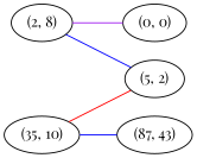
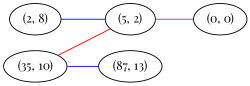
  graph {
    fontname="Playfair Display"
    rankdir=LR
    node [fontname="Playfair Display"]
    edge [color=blue fontname="Playfair Display" weight=3]
    "(2, 8)"
    "(5, 2)"
    "(0, 0)"
    n4 [label="(35, 10)"]
-   "(87, 13)" [label="(87, 43)"]
+   "(87, 13)"
    "(2, 8)" -- "(5, 2)"
-   "(2, 8)" -- "(0, 0)" [color=purple weight=4]
+   "(5, 2)" -- "(0, 0)" [color=purple weight=4]
    n4 -- "(5, 2)" [color=red weight=1]
    n4 -- "(87, 13)"
  }
